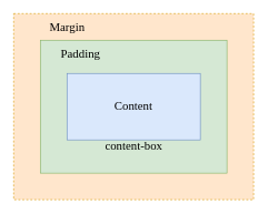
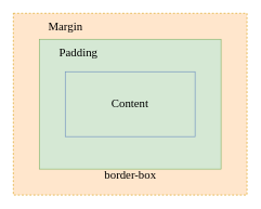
  <mxCell id="0" />
  <mxCell id="1" parent="0" />
  <mxCell id="2" value="" style="rounded=0;whiteSpace=wrap;html=1;dashed=1;fillColor=#ffe6cc;strokeColor=#d79b00;" vertex="1" parent="1"><mxGeometry x="20" y="20" width="360" height="280" as="geometry" /></mxCell>
  <mxCell id="3" value="" style="rounded=0;whiteSpace=wrap;html=1;fillColor=#d5e8d4;strokeColor=#82b366;" vertex="1" parent="1"><mxGeometry x="60" y="60" width="280" height="200" as="geometry" /></mxCell>
- <mxCell id="4" value="&lt;font face=&quot;Fira Mono for Powerline&quot;&gt;&lt;span style=&quot;font-size: 18px&quot;&gt;Content&lt;/span&gt;&lt;/font&gt;" style="rounded=0;whiteSpace=wrap;html=1;fillColor=#dae8fc;strokeColor=#6c8ebf;" vertex="1" parent="1"><mxGeometry x="100" y="110" width="200" height="100" as="geometry" /></mxCell>
+ <mxCell id="4" value="&lt;font face=&quot;Fira Mono for Powerline&quot;&gt;&lt;span style=&quot;font-size: 18px&quot;&gt;Content&lt;/span&gt;&lt;/font&gt;" style="rounded=0;whiteSpace=wrap;html=1;fillColor=#d5e8d4;strokeColor=#6c8ebf;" vertex="1" parent="1"><mxGeometry x="100" y="110" width="200" height="100" as="geometry" /></mxCell>
  <mxCell id="5" value="&lt;font face=&quot;Fira Mono for Powerline&quot; style=&quot;font-size: 18px&quot;&gt;Margin&lt;/font&gt;" style="text;html=1;align=center;verticalAlign=middle;resizable=0;points=[];autosize=1;" vertex="1" parent="1"><mxGeometry x="60" y="30" width="80" height="20" as="geometry" /></mxCell>
  <mxCell id="6" value="&lt;font face=&quot;Fira Mono for Powerline&quot; style=&quot;font-size: 18px&quot;&gt;Padding&lt;/font&gt;" style="text;html=1;align=center;verticalAlign=middle;resizable=0;points=[];autosize=1;" vertex="1" parent="1"><mxGeometry x="75" y="70" width="90" height="20" as="geometry" /></mxCell>
- <mxCell id="7" value="&lt;font face=&quot;Fira Mono for Powerline&quot; style=&quot;font-size: 18px&quot;&gt;content-box&lt;/font&gt;" style="text;html=1;align=center;verticalAlign=middle;resizable=0;points=[];autosize=1;" vertex="1" parent="1"><mxGeometry x="135" y="210" width="130" height="20" as="geometry" /></mxCell>
+ <mxCell id="8" value="&lt;font face=&quot;Fira Mono for Powerline&quot; style=&quot;font-size: 18px&quot;&gt;border-box&lt;/font&gt;" style="text;html=1;align=center;verticalAlign=middle;resizable=0;points=[];autosize=1;" vertex="1" parent="1"><mxGeometry x="140" y="260" width="120" height="20" as="geometry" /></mxCell>
